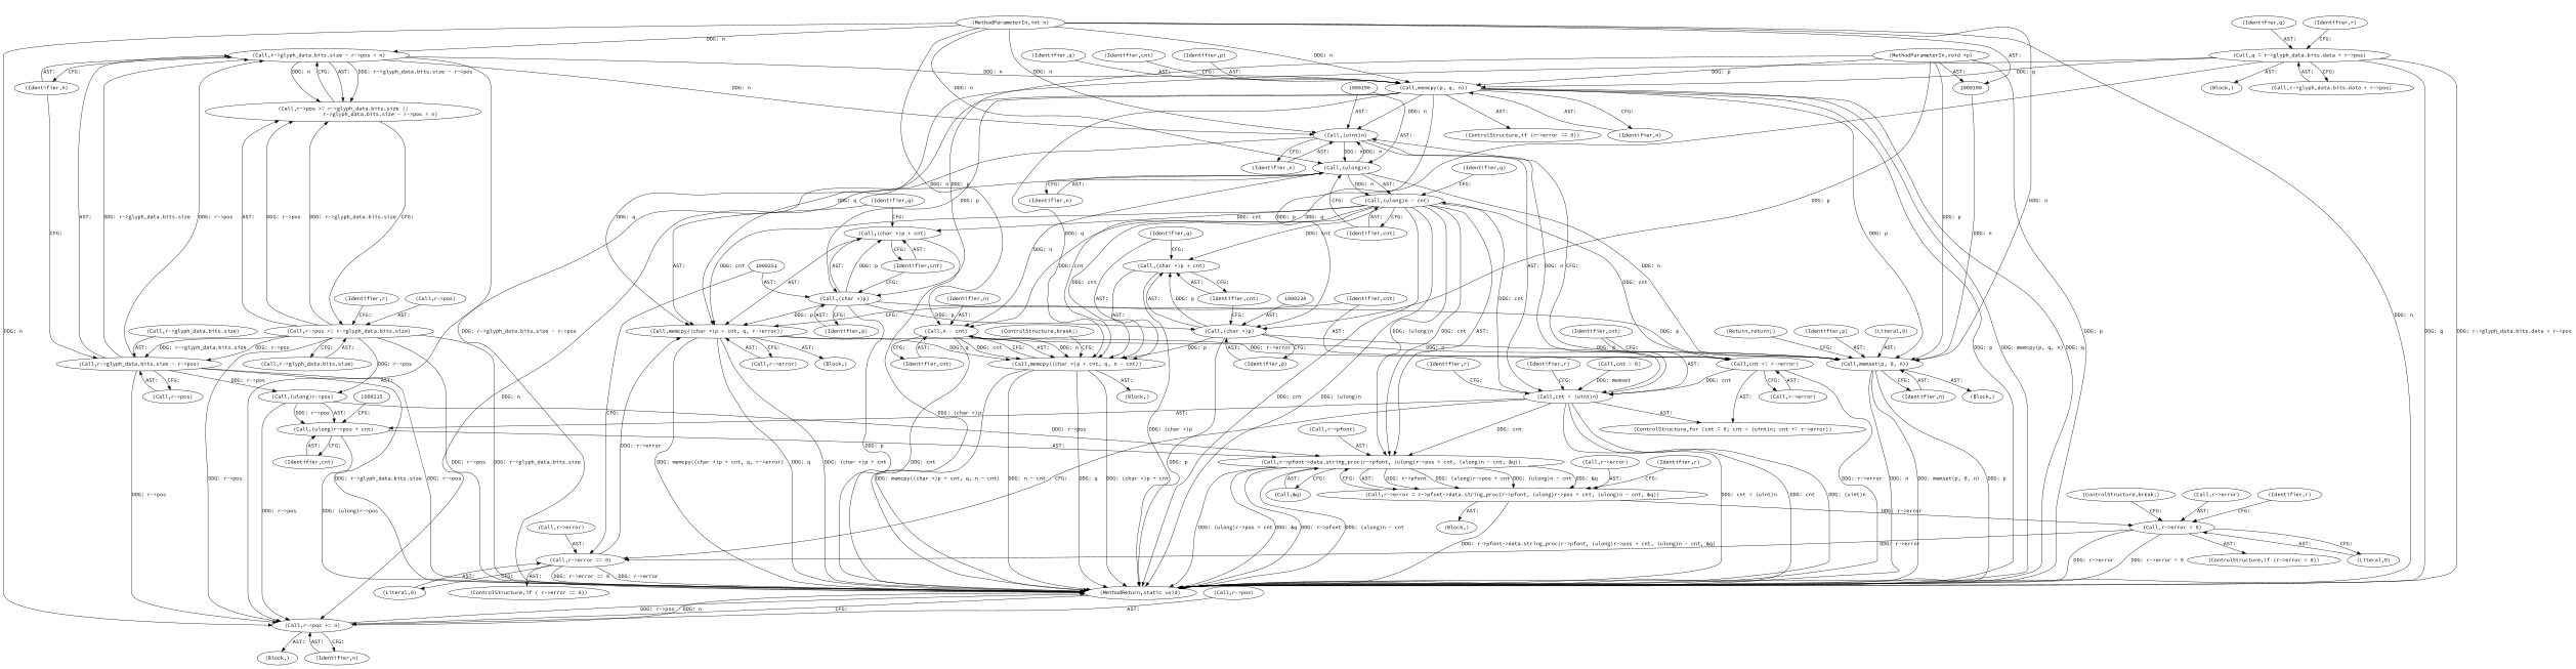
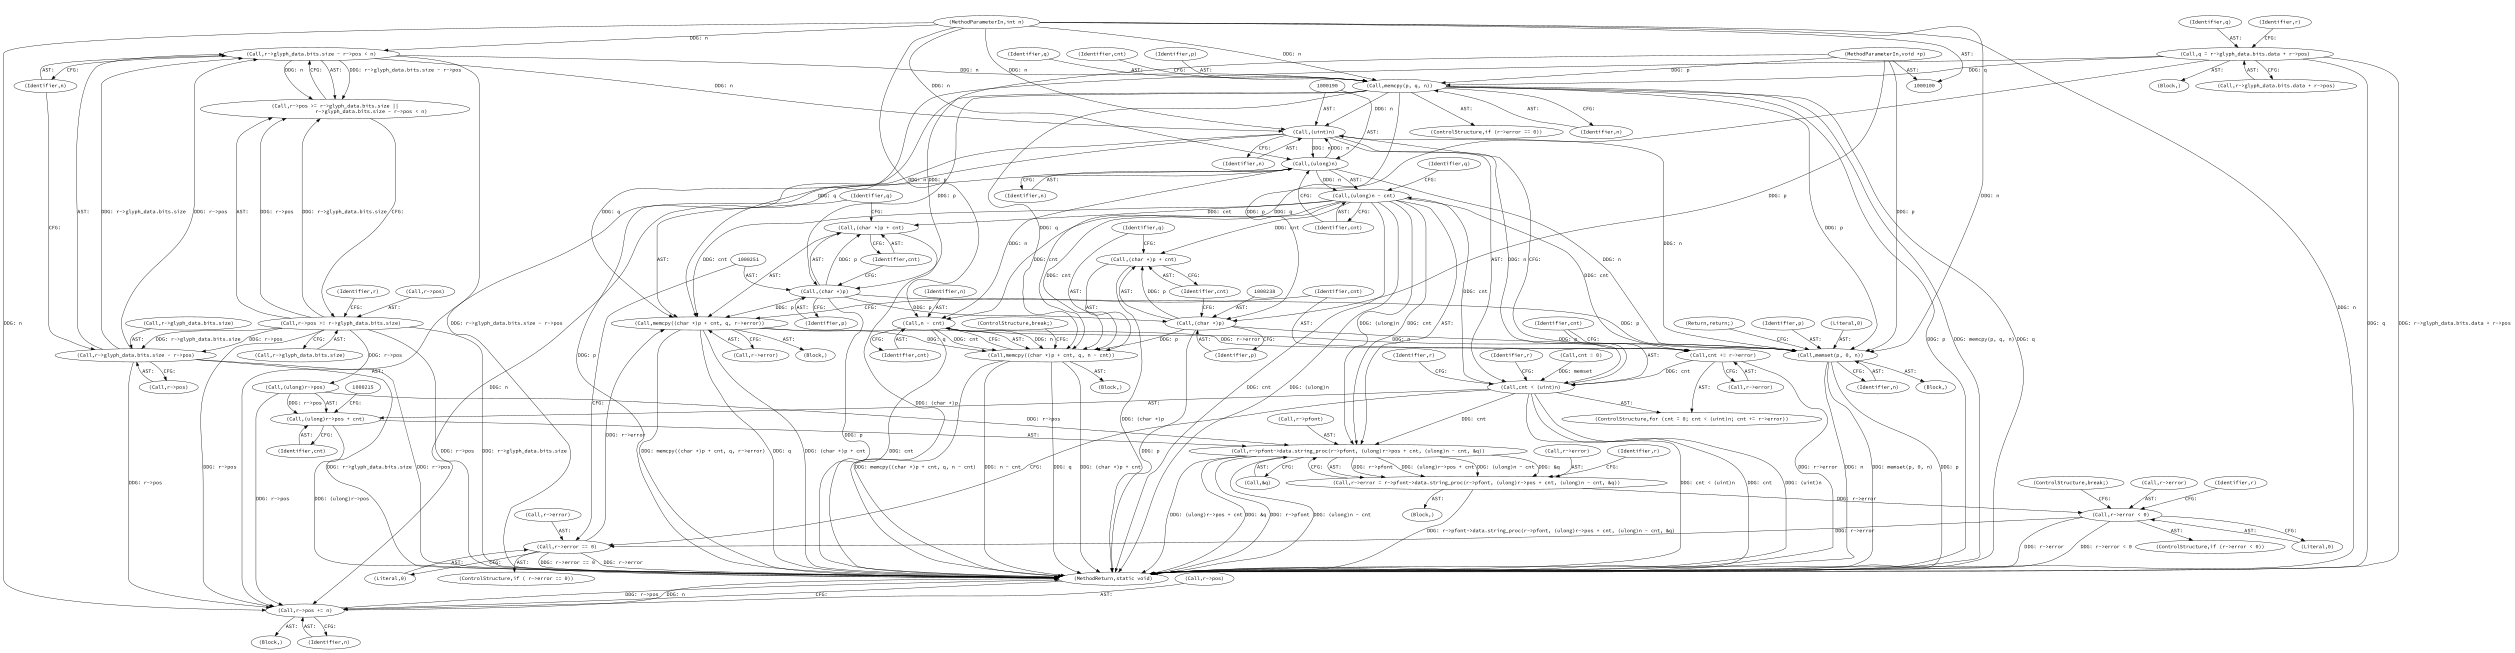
  digraph {
    fontname="Source Code Pro"
    node [fontname="Source Code Pro"]
    edge [fontname="Source Code Pro"]
    n1 [label="(Call,memcpy(p, q, n))"]
    n2 [label="(Call,(uint)n)"]
    n3 [label="(Call,memcpy((char *)p + cnt, q, r->error))"]
    n4 [label="(Call,memcpy((char *)p + cnt, q, n - cnt))"]
    n5 [label="(Call,memset(p, 0, n))"]
    n6 [label="(Call,(char *)p)"]
    n7 [label="(Call,(char *)p)"]
    n8 [label="(MethodReturn,static void)"]
    n9 [label="(ControlStructure,if (r->error == 0))"]
    n10 [label="(Identifier,n)"]
    n11 [label="(Call,r->pos += n)"]
    n12 [label="(Call,(ulong)n)"]
    n13 [label="(Call,cnt < (uint)n)"]
    n14 [label="(Identifier,n)"]
    n15 [label="(Call,cnt += r->error)"]
    n16 [label="(Call,r->error)"]
    n17 [label="(Block,)"]
    n18 [label="(Call,n - cnt)"]
    n19 [label="(Block,)"]
    n20 [label="(Identifier,n)"]
    n21 [label="(Block,)"]
    n22 [label="(Call,(char *)p + cnt)"]
    n23 [label="(Identifier,p)"]
    n24 [label="(Call,(char *)p + cnt)"]
    n25 [label="(Identifier,p)"]
    n26 [label="(MethodParameterIn,void *p)"]
    1000100
    n28 [label="(Call,q = r->glyph_data.bits.data + r->pos)"]
    n29 [label="(Block,)"]
    n30 [label="(Call,r->glyph_data.bits.data + r->pos)"]
    n31 [label="(Call,r->glyph_data.bits.size - r->pos < n)"]
    n32 [label="(Identifier,n)"]
    n33 [label="(Call,r->pos >= r->glyph_data.bits.size ||\n                        r->glyph_data.bits.size - r->pos < n)"]
    n34 [label="(Call,r->glyph_data.bits.size - r->pos)"]
    n35 [label="(Call,r->pos >= r->glyph_data.bits.size)"]
    n36 [label="(Call,r->pos)"]
    n37 [label="(Call,(ulong)r->pos)"]
    n38 [label="(Block,)"]
    n39 [label="(Identifier,n)"]
    n40 [label="(Call,r->pfont->data.string_proc(r->pfont, (ulong)r->pos + cnt, (ulong)n - cnt, &q))"]
    n41 [label="(Call,(ulong)r->pos + cnt)"]
    n42 [label="(Call,r->glyph_data.bits.size)"]
    n43 [label="(MethodParameterIn,int n)"]
    n44 [label="(Identifier,cnt)"]
    n45 [label="(Call,(ulong)n - cnt)"]
    n46 [label="(Identifier,n)"]
    n47 [label="(ControlStructure,for (cnt = 0; cnt < (uint)n; cnt += r->error))"]
    n48 [label="(Call,r->error == 0)"]
    n49 [label="(Call,r->error = r->pfont->data.string_proc(r->pfont, (ulong)r->pos + cnt, (ulong)n - cnt, &q))"]
    n50 [label="(Call,&q)"]
    n51 [label="(Identifier,cnt)"]
    n52 [label="(Identifier,cnt)"]
    n53 [label="(Call,r->error < 0)"]
    n54 [label="(Block,)"]
    n55 [label="(ControlStructure,if (r->error < 0))"]
    n56 [label="(Literal,0)"]
    n57 [label="(Literal,0)"]
    n58 [label="(ControlStructure,if ( r->error == 0))"]
    n59 [label="(Call,r->error)"]
    n60 [label="(Identifier,cnt)"]
    n61 [label="(Identifier,cnt)"]
    n62 [label="(Call,r->error)"]
    n63 [label="(Identifier,cnt)"]
    n64 [label="(Identifier,q)"]
    n65 [label="(Call,r->error)"]
    n66 [label="(Identifier,r)"]
    n67 [label="(Call,r->error)"]
    n68 [label="(Identifier,q)"]
    n69 [label="(Identifier,q)"]
    n70 [label="(Identifier,q)"]
    n71 [label="(Call,r->pos)"]
    n72 [label="(Identifier,r)"]
    n73 [label="(Identifier,r)"]
    n74 [label="(Identifier,cnt)"]
    n75 [label="(Return,return;)"]
    n76 [label="(Identifier,n)"]
    n77 [label="(Identifier,q)"]
    n78 [label="(Call,r->glyph_data.bits.size)"]
    n79 [label="(Identifier,cnt)"]
    n80 [label="(ControlStructure,break;)"]
    n81 [label="(Call,r->pfont)"]
    n82 [label="(Identifier,p)"]
    n83 [label="(Identifier,r)"]
    n84 [label="(Literal,0)"]
    n85 [label="(ControlStructure,break;)"]
    n86 [label="(Call,cnt = 0)"]
    n87 [label="(Identifier,r)"]
    n88 [label="(Identifier,p)"]
    n89 [label="(Call,r->pos)"]
    n90 [label="(Identifier,r)"]
    1000190
    1000238
    1000251
    1000215
    n1 -> n2 [label="DDG: n"]
    n1 -> n3 [label="DDG: q"]
    n1 -> n4 [label="DDG: q"]
    n1 -> n5 [label="DDG: p"]
    n1 -> n6 [label="DDG: p"]
    n1 -> n7 [label="DDG: p"]
    n1 -> n8 [label="DDG: p"]
    n1 -> n8 [label="DDG: memcpy(p, q, n)"]
    n1 -> n8 [label="DDG: q"]
    n1 -> n9 [label="AST: "]
    n1 -> n10 [label="CFG: "]
-   1000100 -> n5 [label="DDG: n"]
+   n2 -> n5 [label="DDG: n"]
    n2 -> n11 [label="AST: "]
    n2 -> n12 [label="DDG: n"]
    n2 -> n13 [label="AST: "]
    n2 -> n13 [label="DDG: n"]
    n2 -> n14 [label="CFG: "]
    n3 -> n4 [label="DDG: q"]
    n3 -> n8 [label="DDG: memcpy((char *)p + cnt, q, r->error)"]
    n3 -> n8 [label="DDG: q"]
    n3 -> n8 [label="DDG: (char *)p + cnt"]
    n3 -> n15 [label="DDG: r->error"]
    n3 -> n16 [label="CFG: "]
    n3 -> n17 [label="AST: "]
    n4 -> n8 [label="DDG: (char *)p + cnt"]
    n4 -> n8 [label="DDG: memcpy((char *)p + cnt, q, n - cnt)"]
    n4 -> n8 [label="DDG: n - cnt"]
    n4 -> n8 [label="DDG: q"]
    n4 -> n18 [label="CFG: "]
    n4 -> n19 [label="AST: "]
    n5 -> n8 [label="DDG: memset(p, 0, n)"]
    n5 -> n8 [label="DDG: p"]
    n5 -> n8 [label="DDG: n"]
    n5 -> n20 [label="CFG: "]
    n5 -> n21 [label="AST: "]
    n6 -> n4 [label="DDG: p"]
    n6 -> n5 [label="DDG: p"]
    n6 -> n8 [label="DDG: p"]
    n6 -> n22 [label="AST: "]
    n6 -> n22 [label="DDG: p"]
    n6 -> n23 [label="CFG: "]
    n7 -> n3 [label="DDG: p"]
    n7 -> n5 [label="DDG: p"]
    n7 -> n6 [label="DDG: p"]
    n7 -> n8 [label="DDG: p"]
    n7 -> n24 [label="AST: "]
    n7 -> n24 [label="DDG: p"]
    n7 -> n25 [label="CFG: "]
    n8 -> n11 [label="CFG: "]
    n10 -> n1 [label="AST: "]
    n11 -> n8 [label="DDG: r->pos"]
    n11 -> n8 [label="DDG: n"]
    n11 -> n38 [label="AST: "]
    n11 -> n39 [label="CFG: "]
    n12 -> n2 [label="DDG: n"]
    n12 -> n5 [label="DDG: n"]
    n12 -> n11 [label="DDG: n"]
    n12 -> n18 [label="DDG: n"]
    n12 -> n45 [label="AST: "]
    n12 -> n45 [label="DDG: n"]
    n12 -> n46 [label="CFG: "]
    n13 -> n2 [label="CFG: "]
    n13 -> n8 [label="DDG: cnt < (uint)n"]
    n13 -> n8 [label="DDG: cnt"]
    n13 -> n8 [label="DDG: (uint)n"]
    n13 -> n40 [label="DDG: cnt"]
    n13 -> n41 [label="AST: "]
    n13 -> n45 [label="DDG: cnt"]
    n13 -> n47 [label="AST: "]
    n13 -> n48 [label="CFG: "]
    n14 -> n2 [label="AST: "]
    n15 -> n8 [label="DDG: r->error"]
    n15 -> n13 [label="DDG: cnt"]
    n15 -> n47 [label="AST: "]
    n15 -> n59 [label="CFG: "]
    n16 -> n3 [label="AST: "]
    n18 -> n4 [label="AST: "]
    n18 -> n4 [label="DDG: n"]
    n18 -> n4 [label="DDG: cnt"]
    n18 -> n5 [label="DDG: n"]
    n18 -> n8 [label="DDG: cnt"]
    n18 -> n44 [label="CFG: "]
    n20 -> n5 [label="AST: "]
    n22 -> n4 [label="AST: "]
    n22 -> n8 [label="DDG: (char *)p"]
    n22 -> n60 [label="CFG: "]
    n23 -> n6 [label="AST: "]
    n24 -> n3 [label="AST: "]
    n24 -> n8 [label="DDG: (char *)p"]
    n24 -> n61 [label="CFG: "]
    n25 -> n7 [label="AST: "]
    n26 -> n1 [label="DDG: p"]
    n26 -> n5 [label="DDG: p"]
    n26 -> n6 [label="DDG: p"]
    n26 -> n7 [label="DDG: p"]
-   n26 -> n8 [label="DDG: p"]
+   n2 -> n8 [label="DDG: p"]
    n26 -> 1000100 [label="AST: "]
    n28 -> n1 [label="DDG: q"]
    n28 -> n3 [label="DDG: q"]
    n28 -> n4 [label="DDG: q"]
    n28 -> n8 [label="DDG: q"]
    n28 -> n8 [label="DDG: r->glyph_data.bits.data + r->pos"]
    n28 -> n29 [label="AST: "]
    n28 -> n30 [label="CFG: "]
    n30 -> n28 [label="AST: "]
    n31 -> n1 [label="DDG: n"]
    n31 -> n2 [label="DDG: n"]
    n31 -> n8 [label="DDG: r->glyph_data.bits.size - r->pos"]
    n31 -> n32 [label="CFG: "]
    n31 -> n33 [label="AST: "]
    n31 -> n33 [label="DDG: r->glyph_data.bits.size - r->pos"]
    n31 -> n33 [label="DDG: n"]
    n32 -> n31 [label="AST: "]
    n32 -> n34 [label="CFG: "]
    n33 -> n31 [label="CFG: "]
    n33 -> n35 [label="CFG: "]
    n34 -> n8 [label="DDG: r->glyph_data.bits.size"]
    n34 -> n8 [label="DDG: r->pos"]
    n34 -> n11 [label="DDG: r->pos"]
    n34 -> n31 [label="AST: "]
    n34 -> n31 [label="DDG: r->glyph_data.bits.size"]
    n34 -> n31 [label="DDG: r->pos"]
    n34 -> n36 [label="CFG: "]
-   n34 -> n37 [label="DDG: r->pos"]
    n35 -> n8 [label="DDG: r->glyph_data.bits.size"]
    n35 -> n8 [label="DDG: r->pos"]
    n35 -> n11 [label="DDG: r->pos"]
    n35 -> n33 [label="AST: "]
    n35 -> n33 [label="DDG: r->pos"]
    n35 -> n33 [label="DDG: r->glyph_data.bits.size"]
    n35 -> n34 [label="DDG: r->glyph_data.bits.size"]
    n35 -> n34 [label="DDG: r->pos"]
    n35 -> n37 [label="DDG: r->pos"]
    n35 -> n42 [label="CFG: "]
    n36 -> n34 [label="AST: "]
    n37 -> n11 [label="DDG: r->pos"]
    n37 -> n40 [label="DDG: r->pos"]
    n37 -> n41 [label="AST: "]
    n37 -> n41 [label="DDG: r->pos"]
    n39 -> n11 [label="AST: "]
    n40 -> n8 [label="DDG: (ulong)r->pos + cnt"]
    n40 -> n8 [label="DDG: &q"]
    n40 -> n8 [label="DDG: r->pfont"]
    n40 -> n8 [label="DDG: (ulong)n - cnt"]
    n40 -> n49 [label="AST: "]
    n40 -> n49 [label="DDG: r->pfont"]
    n40 -> n49 [label="DDG: (ulong)r->pos + cnt"]
    n40 -> n49 [label="DDG: (ulong)n - cnt"]
    n40 -> n49 [label="DDG: &q"]
    n40 -> n50 [label="CFG: "]
    n41 -> n8 [label="DDG: (ulong)r->pos"]
    n41 -> n40 [label="AST: "]
    n41 -> n51 [label="CFG: "]
    n42 -> n35 [label="AST: "]
    n43 -> n1 [label="DDG: n"]
    n43 -> n2 [label="DDG: n"]
    n43 -> n5 [label="DDG: n"]
    n43 -> n8 [label="DDG: n"]
    n43 -> n11 [label="DDG: n"]
    n43 -> n12 [label="DDG: n"]
    n43 -> n18 [label="DDG: n"]
    n43 -> 1000100 [label="AST: "]
    n43 -> n31 [label="DDG: n"]
    n44 -> n18 [label="AST: "]
    n45 -> n3 [label="DDG: cnt"]
    n45 -> n4 [label="DDG: cnt"]
    n45 -> n8 [label="DDG: cnt"]
    n45 -> n8 [label="DDG: (ulong)n"]
    n45 -> n15 [label="DDG: cnt"]
    n45 -> n18 [label="DDG: cnt"]
    n45 -> n22 [label="DDG: cnt"]
    n45 -> n24 [label="DDG: cnt"]
    n45 -> n40 [label="AST: "]
    n45 -> n40 [label="DDG: (ulong)n"]
    n45 -> n40 [label="DDG: cnt"]
    n45 -> n52 [label="CFG: "]
    n46 -> n12 [label="AST: "]
    n48 -> n3 [label="DDG: r->error"]
    n48 -> n8 [label="DDG: r->error == 0"]
    n48 -> n8 [label="DDG: r->error"]
    n48 -> n57 [label="CFG: "]
    n48 -> n58 [label="AST: "]
    n49 -> n8 [label="DDG: r->pfont->data.string_proc(r->pfont, (ulong)r->pos + cnt, (ulong)n - cnt, &q)"]
    n49 -> n40 [label="CFG: "]
    n49 -> n53 [label="DDG: r->error"]
    n49 -> n54 [label="AST: "]
    n50 -> n40 [label="AST: "]
    n51 -> n41 [label="AST: "]
    n52 -> n12 [label="CFG: "]
    n52 -> n45 [label="AST: "]
    n53 -> n8 [label="DDG: r->error < 0"]
    n53 -> n8 [label="DDG: r->error"]
    n53 -> n48 [label="DDG: r->error"]
    n53 -> n55 [label="AST: "]
    n53 -> n56 [label="CFG: "]
    n56 -> n53 [label="AST: "]
    n57 -> n48 [label="AST: "]
    n59 -> n15 [label="AST: "]
    n60 -> n6 [label="CFG: "]
    n60 -> n22 [label="AST: "]
    n61 -> n7 [label="CFG: "]
    n61 -> n24 [label="AST: "]
    n62 -> n53 [label="AST: "]
    n63 -> n13 [label="AST: "]
    n63 -> n15 [label="CFG: "]
    n64 -> n45 [label="CFG: "]
    n65 -> n49 [label="AST: "]
    n66 -> n53 [label="CFG: "]
    n67 -> n48 [label="AST: "]
    n68 -> n1 [label="AST: "]
    n69 -> n28 [label="AST: "]
    n70 -> n4 [label="AST: "]
    n70 -> n22 [label="CFG: "]
    n71 -> n11 [label="AST: "]
    n72 -> n13 [label="CFG: "]
    n73 -> n49 [label="CFG: "]
    n74 -> n1 [label="CFG: "]
    n75 -> n5 [label="CFG: "]
    n76 -> n18 [label="AST: "]
    n77 -> n3 [label="AST: "]
    n77 -> n24 [label="CFG: "]
    n78 -> n34 [label="AST: "]
    n79 -> n3 [label="CFG: "]
    n79 -> n15 [label="AST: "]
    n80 -> n53 [label="CFG: "]
    n81 -> n40 [label="AST: "]
    n82 -> n5 [label="AST: "]
    n83 -> n35 [label="CFG: "]
    n84 -> n5 [label="AST: "]
    n85 -> n4 [label="CFG: "]
    n86 -> n13 [label="DDG: memset"]
    n87 -> n28 [label="CFG: "]
    n88 -> n1 [label="AST: "]
    n89 -> n35 [label="AST: "]
    n90 -> n13 [label="CFG: "]
    1000190 -> n2 [label="AST: "]
    1000190 -> n12 [label="AST: "]
    1000238 -> n6 [label="AST: "]
    1000251 -> n7 [label="AST: "]
    1000251 -> n48 [label="CFG: "]
    1000215 -> n41 [label="CFG: "]
  }
